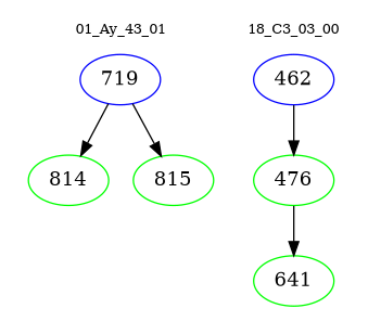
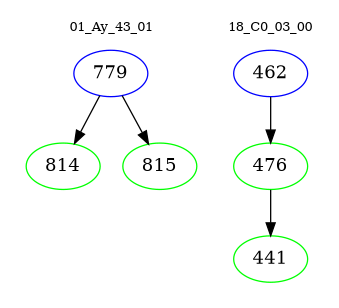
  digraph {
    node [color=green]
    edge [color=black]
-   n1 [color=blue label=719]
+   n1 [color=blue label=779]
    n2 [label=814]
    n3 [label=815]
    n4 [color=blue label=462]
-   n5 [label=641]
+   n5 [label=441]
    n6 [label=476]
    subgraph cluster_1 {
      color=white
      fontsize=10
      label="01_Ay_43_01"
      n1
      n2
      n3
    }
    subgraph cluster_2 {
      color=white
      fontsize=10
-     label="18_C3_03_00"
+     label="18_C0_03_00"
      n4
      n5
      n6
    }
    n1 -> n2
    n1 -> n3
    n4 -> n6
    n6 -> n5
  }
